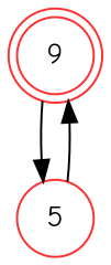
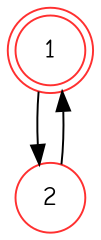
  digraph {
    fontname="Comic Neue"
    node [color=firebrick1 fontname="Comic Neue"]
    edge [fontname="Comic Neue"]
-   1 [shape=doublecircle label=9]
-   2 [shape=circle label=5]
+   1 [shape=doublecircle]
+   2 [shape=circle]
    1 -> 2
    2 -> 1
  }
